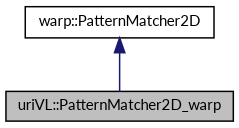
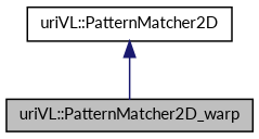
  digraph {
    fontname=Lato
    node [color=black fontname=Lato fontsize=10 shape=record style=filled]
    n1 [fillcolor=grey75 fontcolor=black height=0.2 label="uriVL::PatternMatcher2D_warp" width=0.4]
-   n2 [fillcolor=white height=0.2 label="warp::PatternMatcher2D" width=0.4]
+   n2 [fillcolor=white height=0.2 label="uriVL::PatternMatcher2D" width=0.4]
    n2 -> n1 [color=midnightblue dir=back fontname=Lato fontsize=10 labelfontname=Helvetica labelfontsize=10 style=solid]
  }
